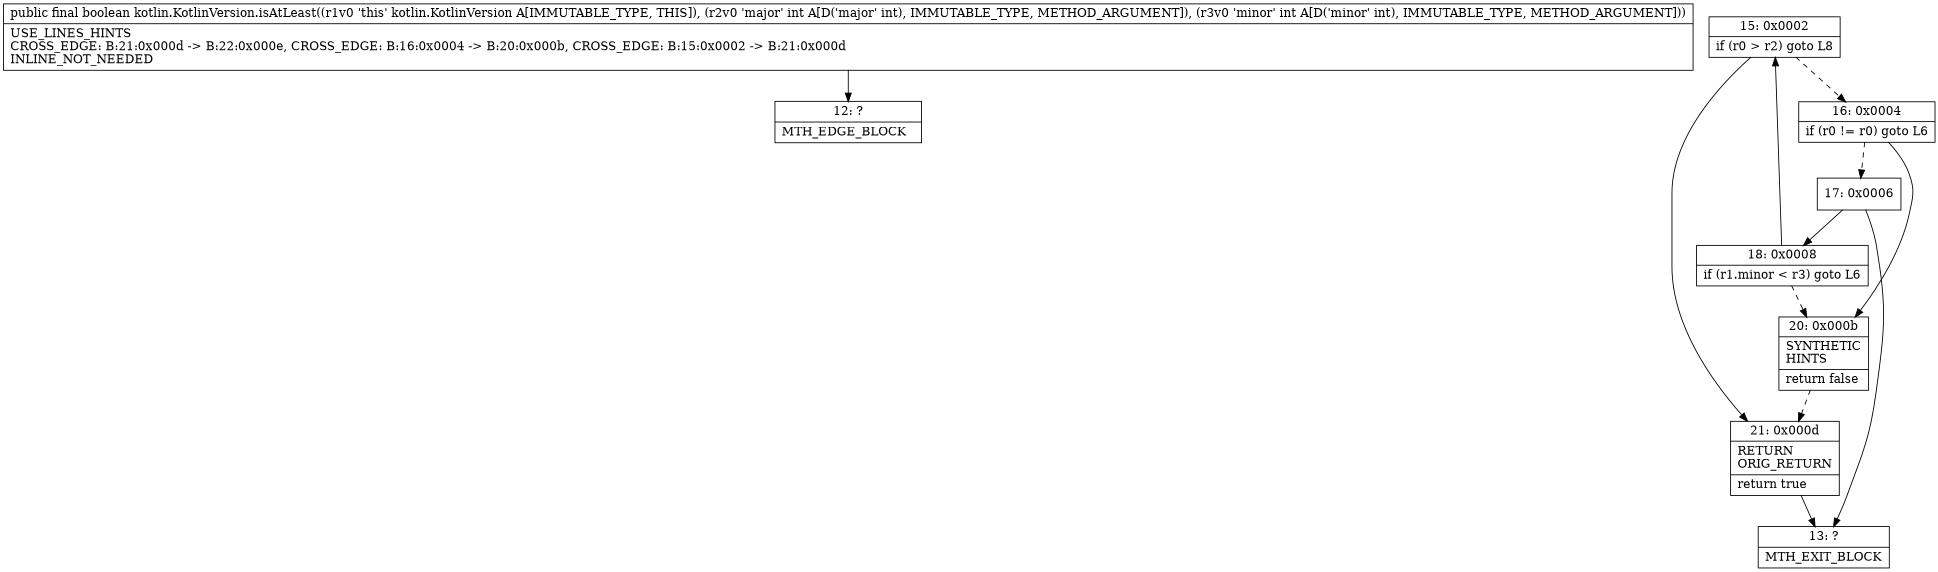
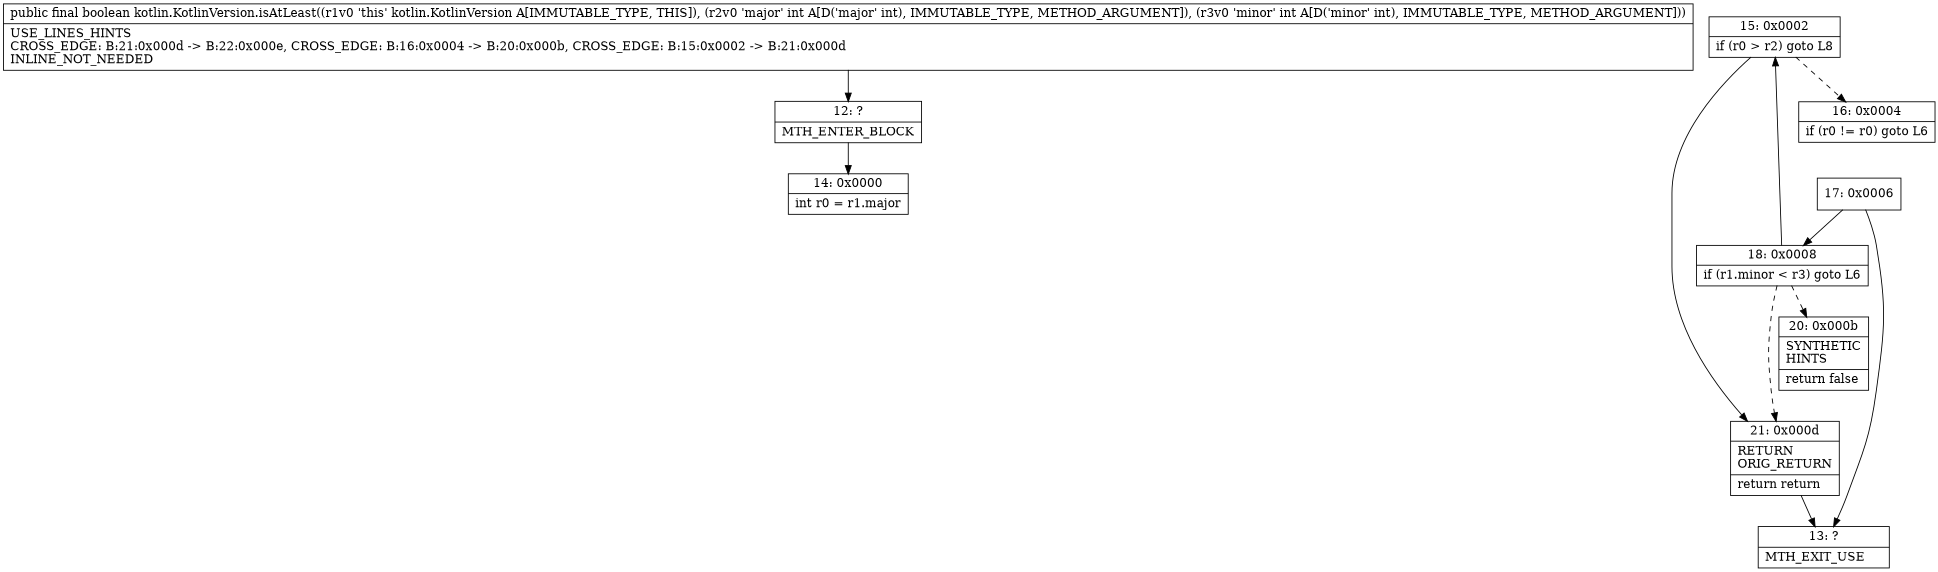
  digraph {
    node [shape=record]
-   n1 [label="{12\:\ ?|MTH_EDGE_BLOCK\l}"]
+   n1 [label="{12\:\ ?|MTH_ENTER_BLOCK\l}"]
+   n2 [label="{14\:\ 0x0000|int r0 = r1.major\l}"]
    n3 [label="{15\:\ 0x0002|if (r0 \> r2) goto L8\l}"]
    n4 [label="{16\:\ 0x0004|if (r0 != r0) goto L6\l}"]
-   n5 [label="{21\:\ 0x000d|RETURN\lORIG_RETURN\l|return true\l}"]
+   n5 [label="{21\:\ 0x000d|RETURN\lORIG_RETURN\l|return return\l}"]
    n6 [label="{17\:\ 0x0006}"]
    n7 [label="{20\:\ 0x000b|SYNTHETIC\lHINTS\l|return false\l}"]
-   n8 [label="{13\:\ ?|MTH_EXIT_BLOCK\l}"]
+   n8 [label="{13\:\ ?|MTH_EXIT_USE\l}"]
    n9 [label="{18\:\ 0x0008|if (r1.minor \< r3) goto L6\l}"]
    n10 [label="{public final boolean kotlin.KotlinVersion.isAtLeast((r1v0 'this' kotlin.KotlinVersion A[IMMUTABLE_TYPE, THIS]), (r2v0 'major' int A[D('major' int), IMMUTABLE_TYPE, METHOD_ARGUMENT]), (r3v0 'minor' int A[D('minor' int), IMMUTABLE_TYPE, METHOD_ARGUMENT]))  | USE_LINES_HINTS\lCROSS_EDGE: B:21:0x000d \-\> B:22:0x000e, CROSS_EDGE: B:16:0x0004 \-\> B:20:0x000b, CROSS_EDGE: B:15:0x0002 \-\> B:21:0x000d\lINLINE_NOT_NEEDED\l}"]
+   n1 -> n2
    n3 -> n4 [style=dashed]
    n3 -> n5
-   n4 -> n6 [style=dashed]
-   n4 -> n7
    n5 -> n8
    n6 -> n8
    n6 -> n9
    n9 -> n3
-   n7 -> n5 [style=dashed]
+   n9 -> n5 [style=dashed]
    n9 -> n7 [style=dashed]
    n10 -> n1
  }
